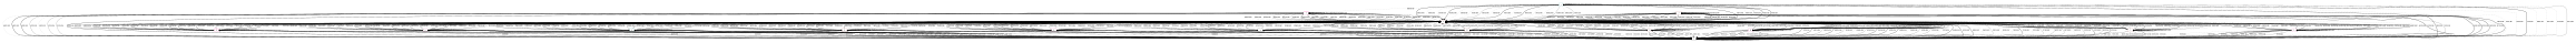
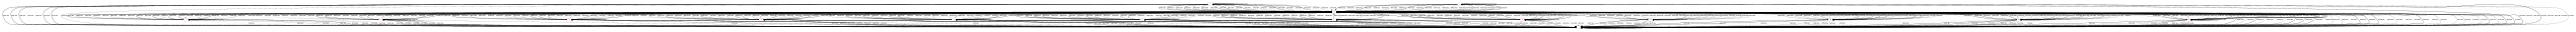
  digraph {
    fontname="Fira Sans"
    node [color=brown fontname="Fira Sans" shape=box]
    edge [arrowhead=box fontname="Fira Sans" style=dotted]
    0
    1
    2 [color=deeppink shape=hexagon]
    3 [color=deeppink shape=cylinder]
    4 [color=deeppink shape=cylinder]
    5 [color=deeppink shape=hexagon]
    6 [color=teal]
    8
    9 [color=deeppink]
    11 [color=black]
    n11 [label=16]
    13 [shape=trapezium]
    14 [color=deeppink shape=trapezium]
    15 [color=black]
    7
    10 [color=teal shape=trapezium]
    0 -> 0 [label="000000/000"]
    0 -> 0 [arrowhead=vee label="000001/000" style=bold]
    0 -> 0 [arrowhead=vee label="000010/000" style=solid]
    0 -> 0 [label="000011/000" style=solid]
    0 -> 0 [arrowhead=vee label="011011/000" style=solid]
    0 -> 0 [label="100011/000" style=solid]
    0 -> 0 [arrowhead=vee label="111011/000" style=bold]
    0 -> 0 [label="111100/000"]
    0 -> 0 [label="111101/000" style=solid]
    0 -> 0 [label="111110/000" style=solid]
    0 -> 1 [arrowhead=vee label="100010/000"]
    0 -> 2 [label="100041/000"]
-   10 -> 3 [label="100000/000"]
+   0 -> 3 [label="100000/000"]
    0 -> 4 [label="010011/000"]
    0 -> 4 [arrowhead=vee label="110011/000"]
    0 -> 5 [arrowhead=vee label="010010/000" style=solid]
    0 -> 6 [label="010001/000" style=bold]
    0 -> 8 [arrowhead=vee label="001011/000"]
    0 -> 8 [arrowhead=vee label="101011/000" style=bold]
    0 -> 9 [label="001010/000" style=bold]
    0 -> 11 [arrowhead=vee label="001000/000" style=bold]
    0 -> n11 [arrowhead=vee label="000110/000"]
    0 -> 13 [arrowhead=vee label="000101/000"]
    0 -> 14 [label="000100/000" style=solid]
    0 -> 15 [label="000111/100" style=solid]
    0 -> 15 [arrowhead=vee label="001111/100" style=solid]
    0 -> 15 [arrowhead=vee label="010111/100"]
    0 -> 15 [arrowhead=vee label="011111/100" style=solid]
    0 -> 15 [arrowhead=vee label="100111/100" style=bold]
    0 -> 15 [label="101111/100" style=solid]
    0 -> 15 [label="110111/100" style=bold]
    0 -> 15 [label="111111/100" style=bold]
    1 -> 0 [arrowhead=vee label="000010/000"]
    1 -> 0 [label="000100/000" style=solid]
    1 -> 0 [label="000101/000" style=bold]
    1 -> 0 [arrowhead=vee label="000110/000"]
    1 -> 0 [arrowhead=vee label="001000/000"]
    1 -> 0 [arrowhead=vee label="001001/000" style=solid]
    1 -> 0 [label="001010/000"]
    1 -> 0 [label="001011/000" style=bold]
    1 -> 0 [label="010000/000" style=solid]
    1 -> 0 [label="010001/000"]
    1 -> 0 [arrowhead=vee label="010010/000" style=solid]
    1 -> 0 [label="010011/000"]
    1 -> 0 [label="011011/000" style=solid]
    1 -> 0 [arrowhead=vee label="100000/000"]
    1 -> 0 [label="100001/000"]
    1 -> 0 [arrowhead=vee label="101011/000" style=bold]
    1 -> 0 [arrowhead=vee label="110011/000"]
    1 -> 0 [label="111011/000" style=bold]
    1 -> 0 [arrowhead=vee label="111100/000" style=solid]
    1 -> 0 [arrowhead=vee label="111101/000" style=bold]
    1 -> 0 [arrowhead=vee label="111110/000" style=bold]
    1 -> 1 [arrowhead=vee label="000000/000" style=solid]
    1 -> 1 [arrowhead=vee label="000001/000" style=solid]
    1 -> 1 [label="000011/000" style=bold]
    1 -> 1 [arrowhead=vee label="100010/010" style=solid]
    1 -> 1 [arrowhead=vee label="100011/000" style=solid]
    1 -> 15 [arrowhead=vee label="000111/100"]
    1 -> 15 [arrowhead=vee label="001111/100" style=solid]
    1 -> 15 [arrowhead=vee label="010111/100" style=solid]
    1 -> 15 [arrowhead=vee label="011111/100" style=bold]
    1 -> 15 [label="100111/100"]
    1 -> 15 [arrowhead=vee label="101111/100"]
    1 -> 15 [arrowhead=vee label="110111/100" style=solid]
    1 -> 15 [label="111111/100"]
    2 -> 0 [label="000001/000"]
    2 -> 0 [label="000100/000"]
    2 -> 0 [label="000101/000"]
    2 -> 0 [arrowhead=vee label="000110/000"]
    2 -> 0 [arrowhead=vee label="001000/000"]
    2 -> 0 [label="001001/000"]
    2 -> 0 [label="001010/000" style=bold]
    2 -> 0 [arrowhead=vee label="001011/000" style=bold]
    2 -> 0 [label="010000/000"]
    2 -> 0 [label="010001/000"]
    2 -> 0 [arrowhead=vee label="010010/000"]
    2 -> 0 [label="010011/000" style=bold]
    2 -> 0 [arrowhead=vee label="011011/000" style=bold]
    2 -> 0 [arrowhead=vee label="100000/000"]
    2 -> 0 [arrowhead=vee label="100010/000" style=bold]
    2 -> 0 [arrowhead=vee label="101011/000" style=solid]
    2 -> 0 [arrowhead=vee label="110011/000"]
    2 -> 0 [label="111011/000"]
    2 -> 0 [arrowhead=vee label="111100/000"]
    2 -> 0 [label="111101/000" style=bold]
    2 -> 0 [label="111110/000" style=bold]
    2 -> 2 [label="000000/000" style=bold]
    2 -> 2 [arrowhead=vee label="000010/000" style=bold]
    2 -> 2 [arrowhead=vee label="000011/000"]
    2 -> 2 [arrowhead=vee label="100001/010" style=solid]
    2 -> 2 [label="100011/000" style=solid]
    2 -> 15 [label="000111/100"]
    2 -> 15 [arrowhead=vee label="001111/100" style=bold]
    2 -> 15 [arrowhead=vee label="010111/100" style=solid]
    2 -> 15 [label="011111/100" style=bold]
    2 -> 15 [arrowhead=vee label="100111/100" style=bold]
    2 -> 15 [label="101111/100" style=solid]
    2 -> 15 [arrowhead=vee label="110111/100" style=solid]
    2 -> 15 [label="111111/100"]
    3 -> 0 [label="000000/000" style=bold]
    3 -> 0 [arrowhead=vee label="000100/000"]
    3 -> 0 [arrowhead=vee label="000101/000" style=solid]
    3 -> 0 [label="000110/000"]
    3 -> 0 [arrowhead=vee label="001000/000"]
    3 -> 0 [arrowhead=vee label="001001/000"]
    3 -> 0 [arrowhead=vee label="001010/000" style=solid]
    3 -> 0 [arrowhead=vee label="001011/000" style=solid]
    3 -> 0 [arrowhead=vee label="010000/000" style=solid]
    3 -> 0 [label="010001/000" style=bold]
    3 -> 0 [label="010010/000" style=bold]
    3 -> 0 [label="010011/000" style=bold]
    3 -> 0 [label="011011/000" style=solid]
    3 -> 0 [arrowhead=vee label="100001/000"]
    3 -> 0 [label="100010/000" style=solid]
    3 -> 0 [arrowhead=vee label="101011/000"]
    3 -> 0 [label="110011/000" style=bold]
    3 -> 0 [arrowhead=vee label="111011/000" style=solid]
    3 -> 0 [arrowhead=vee label="111100/000" style=solid]
    3 -> 0 [arrowhead=vee label="111101/000" style=solid]
    3 -> 0 [label="111110/000" style=bold]
    3 -> 3 [arrowhead=vee label="000001/000"]
    3 -> 3 [label="000010/000" style=solid]
    3 -> 3 [arrowhead=vee label="000011/000" style=solid]
    3 -> 3 [label="100000/010"]
    3 -> 3 [arrowhead=vee label="100011/000"]
    3 -> 15 [arrowhead=vee label="000111/100"]
    3 -> 15 [arrowhead=vee label="001111/100" style=bold]
    3 -> 15 [arrowhead=vee label="010111/100" style=bold]
    3 -> 15 [arrowhead=vee label="011111/100" style=solid]
    3 -> 15 [arrowhead=vee label="100111/100"]
    3 -> 15 [arrowhead=vee label="101111/100" style=solid]
    3 -> 15 [arrowhead=vee label="110111/100" style=solid]
    3 -> 15 [label="111111/100" style=bold]
    4 -> 0 [arrowhead=vee label="000011/000" style=solid]
    4 -> 0 [arrowhead=vee label="000100/000" style=solid]
    4 -> 0 [arrowhead=vee label="000101/000" style=bold]
    4 -> 0 [label="000110/000" style=solid]
    4 -> 0 [label="001000/000" style=solid]
    4 -> 0 [arrowhead=vee label="001001/000" style=solid]
    4 -> 0 [label="001010/000" style=bold]
    4 -> 0 [label="001011/000"]
    4 -> 0 [arrowhead=vee label="010000/000" style=solid]
    4 -> 0 [arrowhead=vee label="010001/000" style=solid]
    4 -> 0 [label="010010/000" style=bold]
    4 -> 0 [label="011011/000" style=bold]
    4 -> 0 [label="100000/000" style=solid]
    4 -> 0 [arrowhead=vee label="100001/000" style=bold]
    4 -> 0 [label="100010/000"]
    4 -> 0 [arrowhead=vee label="100011/000" style=bold]
    4 -> 0 [label="101011/000" style=solid]
    4 -> 0 [arrowhead=vee label="111011/000" style=solid]
    4 -> 0 [label="111100/000" style=bold]
    4 -> 0 [label="111101/000" style=bold]
    4 -> 0 [label="111110/000" style=bold]
    4 -> 4 [arrowhead=vee label="000000/000" style=solid]
    4 -> 4 [label="000001/000" style=solid]
    4 -> 4 [arrowhead=vee label="000010/000" style=bold]
    4 -> 4 [arrowhead=vee label="010011/001"]
    4 -> 4 [label="110011/001"]
    4 -> 15 [label="000111/100" style=bold]
    4 -> 15 [label="001111/100"]
    4 -> 15 [label="010111/100"]
    4 -> 15 [arrowhead=vee label="011111/100" style=solid]
    4 -> 15 [arrowhead=vee label="100111/100" style=bold]
    4 -> 15 [label="101111/100" style=bold]
    4 -> 15 [label="110111/100"]
    4 -> 15 [label="111111/100"]
    5 -> 0 [label="000010/000"]
    5 -> 0 [label="000100/000" style=bold]
    5 -> 0 [label="000101/000" style=solid]
    5 -> 0 [label="000110/000" style=bold]
    5 -> 0 [arrowhead=vee label="001000/000" style=bold]
    5 -> 0 [label="001001/000"]
    5 -> 0 [arrowhead=vee label="001010/000" style=bold]
    5 -> 0 [arrowhead=vee label="001011/000" style=bold]
    5 -> 0 [arrowhead=vee label="010000/000"]
    5 -> 0 [label="010001/000"]
    5 -> 0 [arrowhead=vee label="010011/000" style=solid]
    5 -> 0 [label="011011/000" style=solid]
    5 -> 0 [arrowhead=vee label="100000/000"]
    5 -> 0 [arrowhead=vee label="100001/000" style=solid]
    5 -> 0 [arrowhead=vee label="100010/000" style=bold]
    5 -> 0 [label="101011/000"]
    5 -> 0 [label="110011/000" style=solid]
    5 -> 0 [label="111011/000" style=solid]
    5 -> 0 [label="111100/000"]
    5 -> 0 [arrowhead=vee label="111101/000" style=bold]
    5 -> 0 [arrowhead=vee label="111110/000" style=bold]
    5 -> 5 [label="000000/000" style=bold]
    5 -> 5 [label="000001/000" style=bold]
    5 -> 5 [label="000011/000" style=bold]
    5 -> 5 [arrowhead=vee label="010010/010" style=solid]
    5 -> 5 [arrowhead=vee label="100011/000" style=solid]
    5 -> 15 [label="000111/100" style=bold]
    5 -> 15 [label="001111/100"]
    5 -> 15 [label="010111/100" style=bold]
    5 -> 15 [label="011111/100" style=solid]
    5 -> 15 [label="100111/100" style=bold]
    5 -> 15 [arrowhead=vee label="101111/100" style=solid]
    5 -> 15 [arrowhead=vee label="110111/100" style=bold]
    5 -> 15 [arrowhead=vee label="111111/100" style=solid]
    6 -> 0 [arrowhead=vee label="000001/000" style=bold]
    6 -> 0 [arrowhead=vee label="000100/000" style=bold]
    6 -> 0 [arrowhead=vee label="000101/000" style=bold]
    6 -> 0 [arrowhead=vee label="000110/000"]
    6 -> 0 [label="001000/000" style=solid]
    6 -> 0 [label="001001/000" style=bold]
    6 -> 0 [label="001010/000" style=solid]
    6 -> 0 [label="001011/000" style=bold]
    6 -> 0 [label="010000/000" style=solid]
    6 -> 0 [label="010010/000" style=solid]
    6 -> 0 [arrowhead=vee label="010011/000"]
    6 -> 0 [label="011011/000" style=bold]
    6 -> 0 [label="100000/000" style=bold]
    6 -> 0 [arrowhead=vee label="100001/000"]
    6 -> 0 [arrowhead=vee label="100010/000"]
    6 -> 0 [arrowhead=vee label="101011/000"]
    6 -> 0 [arrowhead=vee label="110011/000" style=solid]
    6 -> 0 [label="111011/000" style=bold]
    6 -> 0 [label="111100/000" style=solid]
    6 -> 0 [label="111101/000" style=solid]
    6 -> 0 [arrowhead=vee label="111110/000" style=solid]
    6 -> 6 [label="000000/000" style=solid]
    6 -> 6 [label="000010/000"]
    6 -> 6 [label="000011/000"]
    6 -> 6 [label="010001/010"]
    6 -> 6 [label="100011/000"]
    6 -> 15 [arrowhead=vee label="000111/100" style=bold]
    6 -> 15 [label="001111/100" style=bold]
    6 -> 15 [arrowhead=vee label="010111/100" style=solid]
    6 -> 15 [arrowhead=vee label="011111/100"]
    6 -> 15 [label="100111/100" style=bold]
    6 -> 15 [label="101111/100" style=bold]
    6 -> 15 [arrowhead=vee label="110111/100" style=solid]
    6 -> 15 [label="111111/100" style=solid]
    8 -> 0 [arrowhead=vee label="000011/000" style=bold]
    8 -> 0 [label="000100/000" style=bold]
    8 -> 0 [label="000101/000"]
    8 -> 0 [arrowhead=vee label="000110/000"]
    8 -> 0 [label="001000/000" style=solid]
    8 -> 0 [arrowhead=vee label="001001/000" style=solid]
    8 -> 0 [label="001010/000" style=solid]
    8 -> 0 [arrowhead=vee label="010000/000" style=solid]
    8 -> 0 [arrowhead=vee label="010001/000" style=solid]
    8 -> 0 [arrowhead=vee label="010010/000" style=bold]
    8 -> 0 [arrowhead=vee label="010011/000" style=bold]
    8 -> 0 [label="011011/000"]
    8 -> 0 [label="100000/000"]
    8 -> 0 [arrowhead=vee label="100001/000" style=bold]
    8 -> 0 [arrowhead=vee label="100010/000" style=solid]
    8 -> 0 [arrowhead=vee label="100011/000"]
    8 -> 0 [arrowhead=vee label="110011/000"]
    8 -> 0 [label="111011/000" style=solid]
    8 -> 0 [arrowhead=vee label="111100/000"]
    8 -> 0 [label="111101/000"]
    8 -> 0 [arrowhead=vee label="111110/000" style=bold]
    8 -> 8 [label="000000/000" style=solid]
    8 -> 8 [arrowhead=vee label="000001/000" style=bold]
    8 -> 8 [label="000010/000" style=solid]
    8 -> 8 [label="001011/011" style=bold]
    8 -> 8 [label="101011/011"]
    8 -> 15 [label="000111/100" style=bold]
    8 -> 15 [label="001111/100"]
    8 -> 15 [arrowhead=vee label="010111/100" style=bold]
    8 -> 15 [label="011111/100"]
    8 -> 15 [arrowhead=vee label="100111/100"]
    8 -> 15 [label="101111/100"]
    8 -> 15 [label="110111/100" style=bold]
    8 -> 15 [arrowhead=vee label="111111/100" style=solid]
    9 -> 0 [label="000010/000" style=bold]
    9 -> 0 [arrowhead=vee label="000100/000" style=bold]
    9 -> 0 [label="000101/000" style=bold]
    9 -> 0 [label="000110/000"]
    9 -> 0 [label="001000/000" style=solid]
    9 -> 0 [label="001001/000" style=solid]
    9 -> 0 [label="001011/000"]
    9 -> 0 [label="010000/000"]
    9 -> 0 [label="010001/000"]
    9 -> 0 [arrowhead=vee label="010010/000" style=bold]
    9 -> 0 [arrowhead=vee label="010011/000"]
    9 -> 0 [arrowhead=vee label="011011/000" style=bold]
    9 -> 0 [arrowhead=vee label="100000/000"]
    9 -> 0 [arrowhead=vee label="100001/000"]
    9 -> 0 [arrowhead=vee label="100010/000"]
    9 -> 0 [arrowhead=vee label="101011/000" style=bold]
    9 -> 0 [arrowhead=vee label="110011/000" style=bold]
    9 -> 0 [label="111011/000" style=solid]
    9 -> 0 [label="111100/000"]
    9 -> 0 [label="111101/000" style=bold]
    9 -> 0 [label="111110/000" style=bold]
    9 -> 9 [label="000000/000"]
    9 -> 9 [arrowhead=vee label="000001/000" style=bold]
    9 -> 9 [arrowhead=vee label="000011/000" style=bold]
    9 -> 9 [arrowhead=vee label="001010/010" style=bold]
    9 -> 9 [label="100011/000" style=solid]
    9 -> 15 [label="000111/100"]
    9 -> 15 [label="001111/100" style=solid]
    9 -> 15 [arrowhead=vee label="010111/100" style=solid]
    9 -> 15 [label="011111/100" style=bold]
    9 -> 15 [arrowhead=vee label="100111/100"]
    9 -> 15 [label="101111/100"]
    9 -> 15 [arrowhead=vee label="110111/100"]
    9 -> 15 [arrowhead=vee label="111111/100" style=bold]
    11 -> 0 [arrowhead=vee label="000000/000" style=solid]
    11 -> 0 [arrowhead=vee label="000100/000"]
    11 -> 0 [label="000101/000" style=solid]
    11 -> 0 [label="000110/000" style=bold]
    11 -> 0 [label="001001/000"]
    11 -> 0 [arrowhead=vee label="001010/000" style=solid]
    11 -> 0 [label="001011/000"]
    11 -> 0 [label="010000/000"]
    11 -> 0 [arrowhead=vee label="010001/000"]
    11 -> 0 [arrowhead=vee label="010010/000"]
    11 -> 0 [arrowhead=vee label="010011/000"]
    11 -> 0 [label="011011/000" style=bold]
    11 -> 0 [label="100000/000" style=solid]
    11 -> 0 [label="100001/000" style=solid]
    11 -> 0 [arrowhead=vee label="100010/000" style=solid]
    11 -> 0 [arrowhead=vee label="101011/000" style=solid]
    11 -> 0 [label="110011/000" style=solid]
    11 -> 0 [label="111011/000"]
    11 -> 0 [label="111100/000" style=solid]
    11 -> 0 [label="111101/000" style=solid]
    11 -> 0 [arrowhead=vee label="111110/000" style=solid]
    11 -> 11 [arrowhead=vee label="000001/000" style=solid]
    11 -> 11 [label="000010/000" style=bold]
    11 -> 11 [label="000011/000"]
    11 -> 11 [arrowhead=vee label="001000/010" style=solid]
    11 -> 11 [label="100011/000" style=solid]
    11 -> 15 [label="000111/100" style=bold]
    11 -> 15 [label="001111/100" style=solid]
    11 -> 15 [label="010111/100" style=solid]
    11 -> 15 [label="011111/100"]
    11 -> 15 [arrowhead=vee label="100111/100"]
    11 -> 15 [arrowhead=vee label="101111/100" style=bold]
    11 -> 15 [arrowhead=vee label="110111/100" style=solid]
    11 -> 15 [arrowhead=vee label="111111/100"]
    n11 -> 0 [arrowhead=vee label="000010/000" style=solid]
    n11 -> 0 [arrowhead=vee label="000100/000" style=solid]
    n11 -> 0 [label="000101/000" style=solid]
    n11 -> 0 [label="001000/000" style=solid]
    n11 -> 0 [arrowhead=vee label="001001/000" style=bold]
    n11 -> 0 [arrowhead=vee label="001010/000" style=solid]
    n11 -> 0 [arrowhead=vee label="001011/000" style=solid]
    n11 -> 0 [arrowhead=vee label="010000/000" style=solid]
    n11 -> 0 [arrowhead=vee label="010001/000"]
    n11 -> 0 [arrowhead=vee label="010010/000" style=bold]
    n11 -> 0 [label="010011/000" style=solid]
    n11 -> 0 [arrowhead=vee label="011011/000" style=bold]
    n11 -> 0 [label="100000/000" style=bold]
    n11 -> 0 [label="100001/000" style=bold]
    n11 -> 0 [label="100010/000" style=solid]
    n11 -> 0 [arrowhead=vee label="101011/000"]
    n11 -> 0 [arrowhead=vee label="110011/000"]
    n11 -> 0 [arrowhead=vee label="111011/000" style=bold]
    n11 -> 0 [arrowhead=vee label="111100/000" style=bold]
    n11 -> 0 [label="111101/000" style=solid]
    n11 -> 0 [arrowhead=vee label="111110/000" style=solid]
    n11 -> n11 [label="000000/000" style=solid]
    n11 -> n11 [label="000001/000"]
    n11 -> n11 [arrowhead=vee label="000011/000" style=solid]
    n11 -> n11 [arrowhead=vee label="000110/010" style=solid]
    n11 -> n11 [label="100011/000"]
    n11 -> 15 [arrowhead=vee label="000111/100" style=bold]
    n11 -> 15 [label="001111/100"]
    n11 -> 15 [arrowhead=vee label="010111/100"]
    n11 -> 15 [label="011111/100" style=solid]
    n11 -> 15 [arrowhead=vee label="100111/100"]
    n11 -> 15 [label="101111/100" style=solid]
    n11 -> 15 [arrowhead=vee label="110111/100"]
    n11 -> 15 [label="111111/100" style=bold]
    13 -> 0 [label="000001/000" style=bold]
    13 -> 0 [arrowhead=vee label="000100/000" style=bold]
    13 -> 0 [arrowhead=vee label="000110/000"]
    13 -> 0 [label="001000/000"]
    13 -> 0 [label="001001/000" style=bold]
    13 -> 0 [label="001010/000" style=bold]
    13 -> 0 [label="001011/000" style=solid]
    13 -> 0 [label="010000/000" style=solid]
    13 -> 0 [label="010001/000"]
    13 -> 0 [arrowhead=vee label="010010/000" style=solid]
    13 -> 0 [label="010011/000" style=bold]
    13 -> 0 [arrowhead=vee label="011011/000" style=solid]
    13 -> 0 [label="100000/000" style=bold]
    13 -> 0 [label="100001/000"]
    13 -> 0 [arrowhead=vee label="100010/000" style=bold]
    13 -> 0 [label="101011/000" style=solid]
    13 -> 0 [label="110011/000"]
    13 -> 0 [label="111011/000" style=bold]
    13 -> 0 [arrowhead=vee label="111100/000" style=solid]
    13 -> 0 [arrowhead=vee label="111101/000" style=solid]
    13 -> 0 [label="111110/000"]
    13 -> 13 [arrowhead=vee label="000000/000"]
    13 -> 13 [label="000010/000"]
    13 -> 13 [label="000011/000"]
    13 -> 13 [label="000101/010" style=bold]
    13 -> 13 [arrowhead=vee label="100011/000" style=solid]
    13 -> 15 [arrowhead=vee label="000111/100"]
    13 -> 15 [label="001111/100" style=bold]
    13 -> 15 [arrowhead=vee label="010111/100" style=bold]
    13 -> 15 [label="011111/100" style=solid]
    13 -> 15 [label="100111/100" style=bold]
    13 -> 15 [label="101111/100" style=solid]
    13 -> 15 [label="110111/100" style=solid]
    13 -> 15 [label="111111/100"]
    14 -> 0 [label="000000/000" style=bold]
    14 -> 0 [arrowhead=vee label="000101/000" style=bold]
    14 -> 0 [arrowhead=vee label="000110/000"]
    14 -> 0 [arrowhead=vee label="001000/000" style=bold]
    14 -> 0 [label="001001/000"]
    14 -> 0 [arrowhead=vee label="001010/000" style=solid]
    14 -> 0 [arrowhead=vee label="001011/000" style=solid]
    14 -> 0 [arrowhead=vee label="010000/000" style=solid]
    14 -> 0 [arrowhead=vee label="010001/000"]
    14 -> 0 [arrowhead=vee label="010010/000" style=bold]
    14 -> 0 [label="010011/000" style=solid]
    14 -> 0 [arrowhead=vee label="011011/000" style=solid]
    14 -> 0 [label="100000/000"]
    14 -> 0 [label="100001/000"]
    14 -> 0 [label="100010/000" style=bold]
    14 -> 0 [arrowhead=vee label="101011/000" style=solid]
    14 -> 0 [arrowhead=vee label="110011/000" style=solid]
    14 -> 0 [label="111011/000"]
    14 -> 0 [label="111100/000" style=bold]
    14 -> 0 [arrowhead=vee label="111101/000"]
    14 -> 0 [arrowhead=vee label="111110/000"]
    14 -> 14 [label="000001/000" style=bold]
    14 -> 14 [arrowhead=vee label="000010/000"]
    14 -> 14 [label="000011/000" style=solid]
    14 -> 14 [label="000100/010" style=bold]
    14 -> 14 [arrowhead=vee label="100011/000" style=bold]
    14 -> 15 [label="000111/100" style=bold]
    14 -> 15 [label="001111/100" style=solid]
    14 -> 15 [label="010111/100" style=solid]
    14 -> 15 [arrowhead=vee label="011111/100" style=bold]
    14 -> 15 [label="100111/100"]
    14 -> 15 [arrowhead=vee label="101111/100" style=solid]
    14 -> 15 [arrowhead=vee label="110111/100" style=bold]
    14 -> 15 [label="111111/100"]
    15 -> 0 [arrowhead=vee label="000011/000" style=bold]
    15 -> 0 [arrowhead=vee label="000100/000" style=solid]
    15 -> 0 [arrowhead=vee label="000101/000" style=bold]
    15 -> 0 [label="000110/000" style=solid]
    15 -> 0 [arrowhead=vee label="001000/000"]
    15 -> 0 [arrowhead=vee label="001001/000" style=solid]
    15 -> 0 [label="001010/000" style=bold]
    15 -> 0 [arrowhead=vee label="001011/000" style=bold]
    15 -> 0 [arrowhead=vee label="010000/000" style=bold]
    15 -> 0 [label="010001/000"]
    15 -> 0 [arrowhead=vee label="010010/000" style=solid]
    15 -> 0 [label="010011/000" style=solid]
    15 -> 0 [arrowhead=vee label="011011/000"]
    15 -> 0 [arrowhead=vee label="100000/000" style=bold]
    15 -> 0 [label="100001/000" style=bold]
    15 -> 0 [label="100010/000" style=bold]
    15 -> 0 [arrowhead=vee label="100011/000"]
    15 -> 0 [label="101011/000" style=solid]
    15 -> 0 [arrowhead=vee label="110011/000"]
    15 -> 0 [arrowhead=vee label="111011/000"]
    15 -> 0 [label="111100/000" style=bold]
    15 -> 0 [arrowhead=vee label="111101/000"]
    15 -> 0 [label="111110/000" style=solid]
    15 -> 15 [label="000000/100"]
    15 -> 15 [arrowhead=vee label="000001/100" style=bold]
    15 -> 15 [label="000010/100"]
    15 -> 15 [label="000111/100" style=bold]
    15 -> 15 [label="001111/100" style=bold]
    15 -> 15 [arrowhead=vee label="010111/100" style=solid]
    15 -> 15 [label="011111/100" style=bold]
    15 -> 15 [arrowhead=vee label="100111/100"]
    15 -> 15 [arrowhead=vee label="101111/100"]
    15 -> 15 [label="110111/100" style=bold]
    15 -> 15 [label="111111/100" style=bold]
    7 -> 0 [arrowhead=vee label="000000/000"]
    7 -> 0 [arrowhead=vee label="000100/000" style=bold]
    7 -> 0 [label="000101/000" style=solid]
    7 -> 0 [label="000110/000"]
    7 -> 0 [label="001000/000" style=bold]
    7 -> 0 [label="001001/000"]
    7 -> 0 [label="001010/000" style=solid]
    7 -> 0 [label="001011/000"]
    7 -> 0 [label="010001/000" style=solid]
    7 -> 0 [arrowhead=vee label="010010/000" style=bold]
    7 -> 0 [label="010011/000" style=solid]
    7 -> 0 [arrowhead=vee label="011011/000" style=bold]
    7 -> 0 [arrowhead=vee label="100000/000" style=solid]
    7 -> 0 [label="100001/000" style=bold]
    7 -> 0 [arrowhead=vee label="100010/000"]
    7 -> 0 [arrowhead=vee label="101011/000" style=bold]
    7 -> 0 [arrowhead=vee label="110011/000" style=bold]
    7 -> 0 [arrowhead=vee label="111011/000"]
    7 -> 0 [label="111100/000" style=bold]
    7 -> 0 [label="111101/000"]
    7 -> 0 [arrowhead=vee label="111110/000" style=solid]
    7 -> 15 [arrowhead=vee label="000111/100" style=bold]
    7 -> 15 [arrowhead=vee label="001111/100" style=bold]
    7 -> 15 [arrowhead=vee label="010111/100" style=bold]
    7 -> 15 [label="011111/100"]
    7 -> 15 [label="100111/100"]
    7 -> 15 [arrowhead=vee label="101111/100" style=bold]
    7 -> 15 [label="110111/100" style=bold]
    7 -> 15 [arrowhead=vee label="111111/100" style=solid]
    7 -> 7 [label="000001/000"]
    7 -> 7 [label="000010/000" style=solid]
    7 -> 7 [arrowhead=vee label="000011/000" style=solid]
    7 -> 7 [label="010000/010" style=bold]
    7 -> 7 [label="100011/000"]
    10 -> 0 [arrowhead=vee label="000001/000" style=bold]
    10 -> 0 [arrowhead=vee label="000100/000"]
    10 -> 0 [arrowhead=vee label="000101/000"]
    10 -> 0 [arrowhead=vee label="000110/000" style=bold]
    10 -> 0 [arrowhead=vee label="001000/000"]
    10 -> 0 [label="001010/000"]
    10 -> 0 [label="001011/000" style=solid]
    10 -> 0 [arrowhead=vee label="010000/000"]
    10 -> 0 [arrowhead=vee label="010001/000" style=bold]
    10 -> 0 [label="010010/000"]
    10 -> 0 [label="010011/000" style=bold]
    10 -> 0 [label="011011/000"]
    10 -> 0 [label="100000/000"]
    10 -> 0 [label="100001/000" style=solid]
    10 -> 0 [label="100010/000"]
    10 -> 0 [arrowhead=vee label="101011/000" style=solid]
    10 -> 0 [label="110011/000" style=bold]
    10 -> 0 [arrowhead=vee label="111011/000"]
    10 -> 0 [arrowhead=vee label="111100/000" style=solid]
    10 -> 0 [arrowhead=vee label="111101/000" style=bold]
    10 -> 0 [label="111110/000" style=bold]
    10 -> 15 [arrowhead=vee label="000111/100" style=bold]
    10 -> 15 [label="001111/100"]
    10 -> 15 [label="010111/100"]
    10 -> 15 [arrowhead=vee label="011111/100" style=bold]
    10 -> 15 [label="100111/100"]
    10 -> 15 [label="101111/100"]
    10 -> 15 [label="110111/100"]
    10 -> 15 [label="111111/100" style=solid]
    10 -> 10 [arrowhead=vee label="000000/000"]
    10 -> 10 [label="000010/000" style=bold]
    10 -> 10 [label="000011/000"]
    10 -> 10 [arrowhead=vee label="001001/010"]
    10 -> 10 [arrowhead=vee label="100011/000"]
  }
